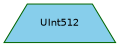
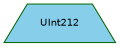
  digraph {
    rankdir=LR
-   n1 [color=darkgreen fillcolor=skyblue fontname=Helvetica fontsize=10 height=0.2 label=UInt512 shape=trapezium style=filled width=0.4]
+   n1 [color=darkgreen fillcolor=skyblue fontname=Helvetica fontsize=10 height=0.2 label=UInt212 shape=trapezium style=filled width=0.4]
  }
